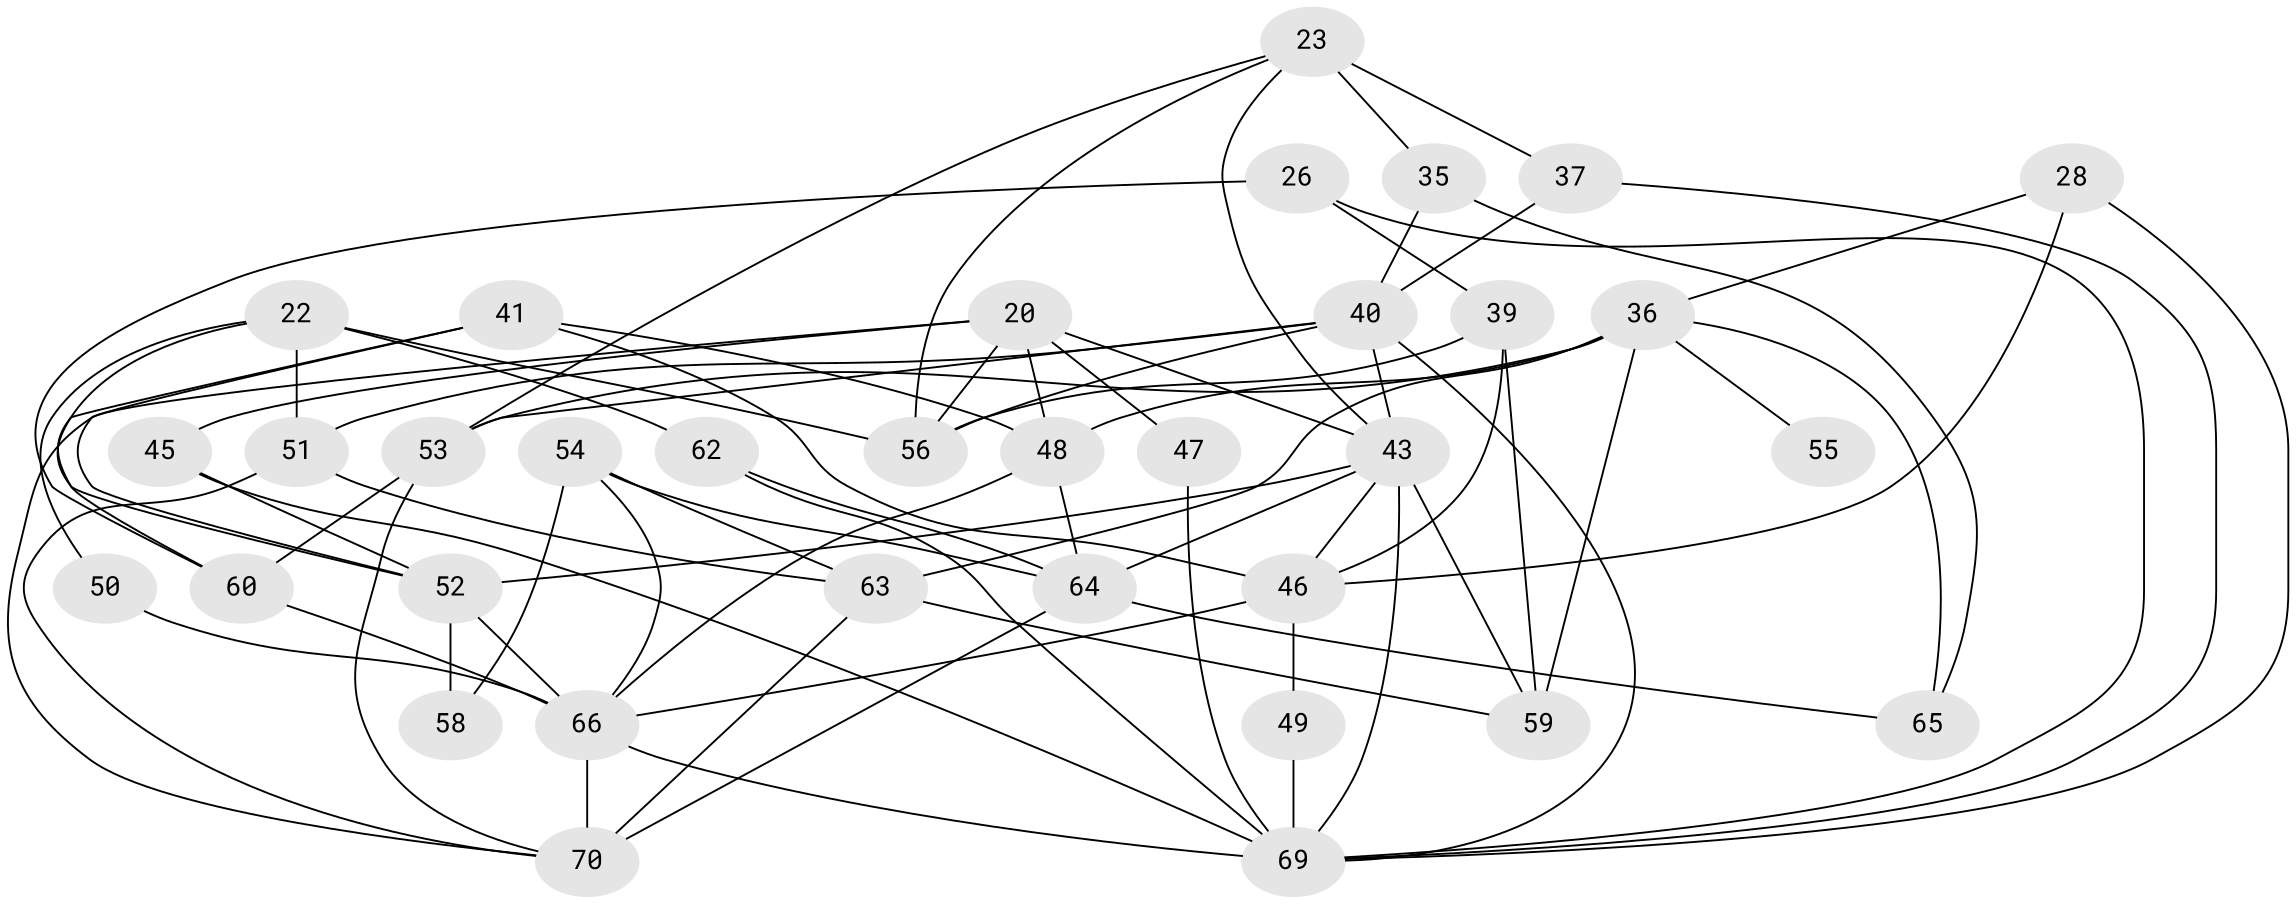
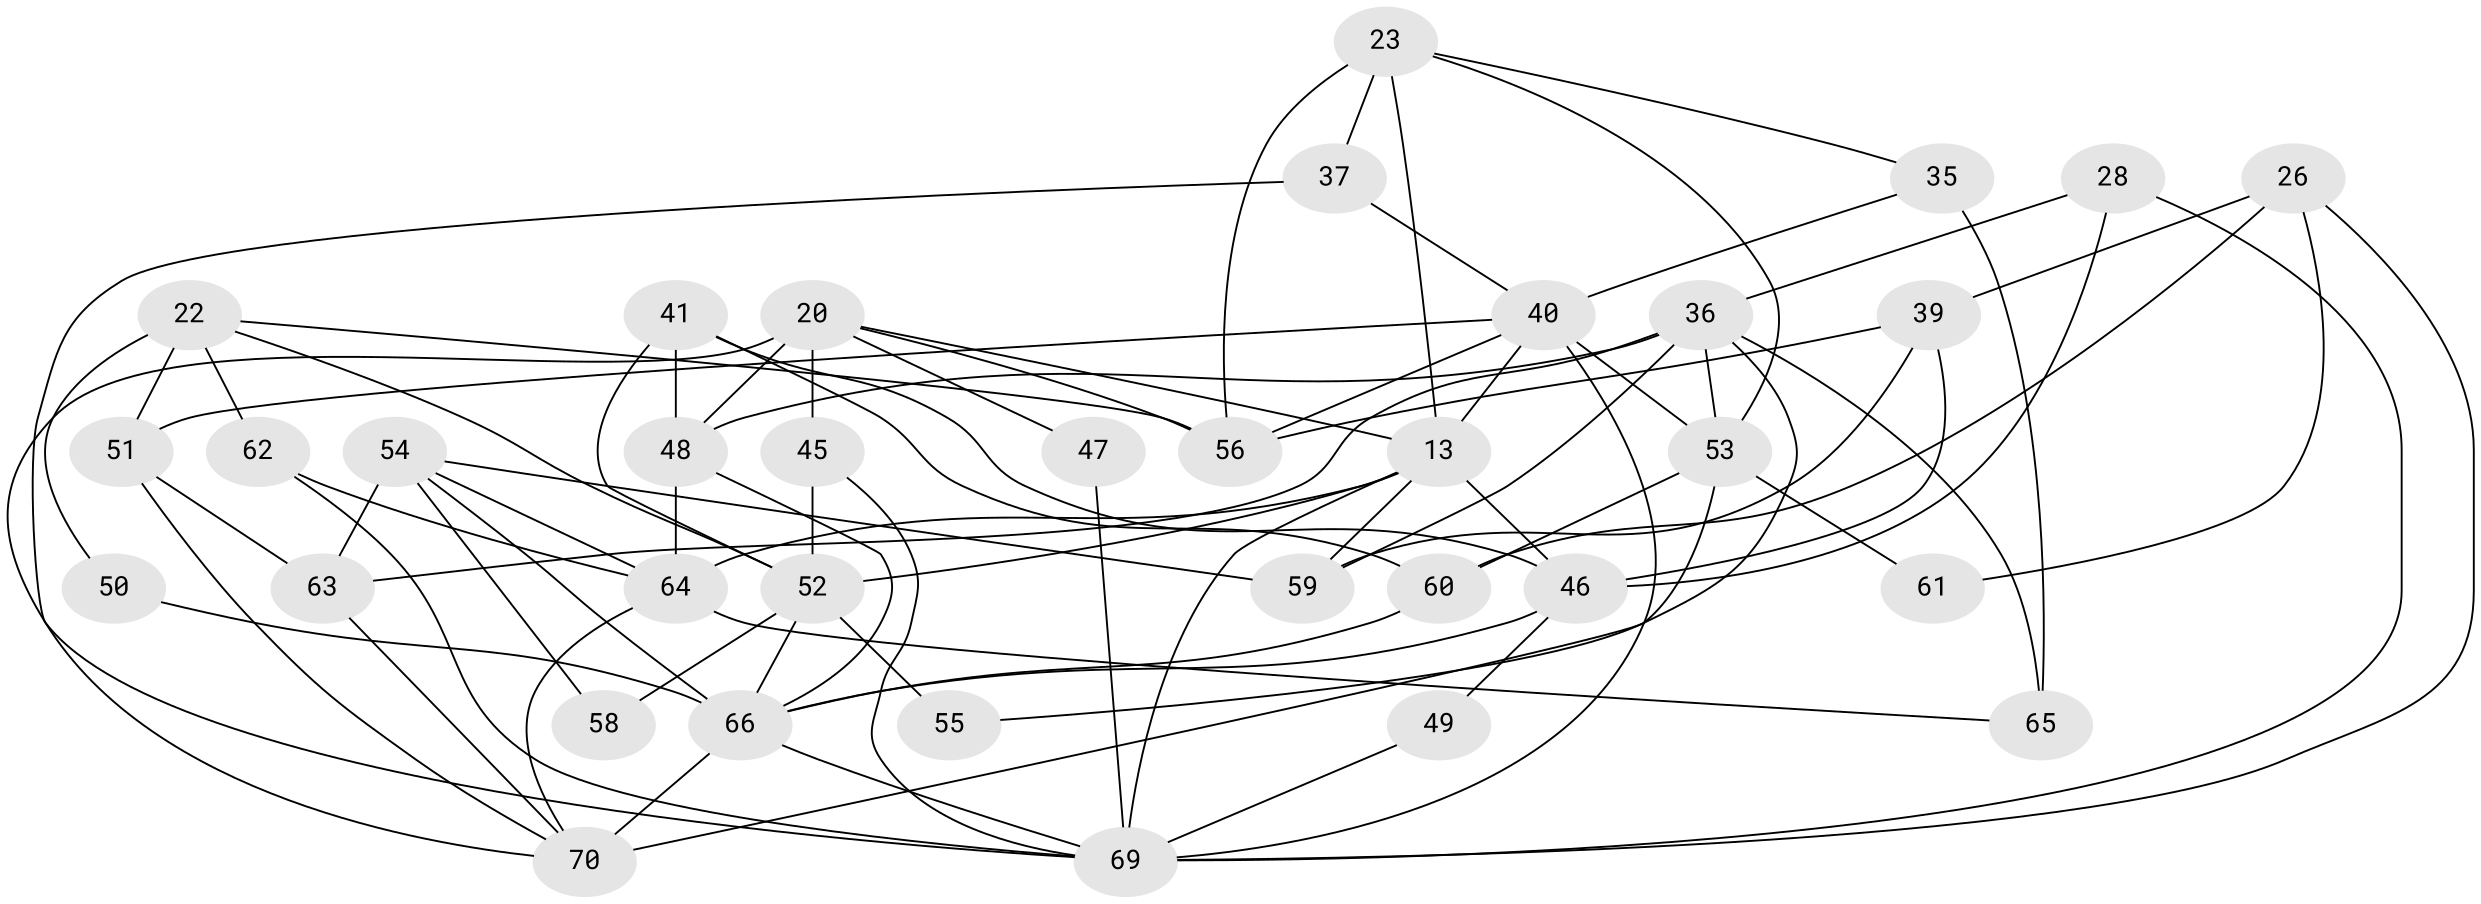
  graph {
    fontname="Roboto Mono"
    node [color=gray90 fontname="Roboto Mono" style=filled]
    edge [fontname="Roboto Mono"]
    20 [super="+3"]
-   43 [super="+32"]
+   43 [super="+32" label=13]
    45
    47
    48
    56 [super="+13"]
    70 [super="+27+57"]
    52 [super="+6+33"]
    69 [super="+29+68+67"]
    46 [super="+17"]
    59
    64 [super="+38+42"]
    66 [super="+9+16"]
    22
    50
    51 [super="+15"]
    62
    63 [super="+44"]
    55
    58
    23
    35
    37 [super="+21"]
    53 [super="+18+7"]
    40 [super="+2"]
    65 [super="+25"]
    60
+   61
    39 [super="+8"]
    26
    36 [super="+34"]
    28
    49
    41
    54 [super="+31"]
    20 -- 43
    20 -- 45 [weight=2]
    20 -- 47 [weight=2]
    20 -- 48
    20 -- 56
    20 -- 70 [weight=2]
    43 -- 52 [weight=2]
    43 -- 69 [weight=2]
    43 -- 46
    43 -- 59
    43 -- 64 [weight=2]
    45 -- 52
    45 -- 69
    47 -- 69
    48 -- 64
    48 -- 66
    52 -- 66
+   52 -- 55
    52 -- 58
    46 -- 66
    46 -- 49
    64 -- 70
    64 -- 65 [weight=2]
    66 -- 70 [weight=4]
    66 -- 69 [weight=3]
    22 -- 56
    22 -- 52
    22 -- 50
    22 -- 51 [weight=2]
    22 -- 62
    50 -- 66
    51 -- 70
    51 -- 63
    62 -- 69
    62 -- 64
    63 -- 70
    23 -- 43
    23 -- 56
    23 -- 35
    23 -- 37 [weight=2]
    23 -- 53
    35 -- 40
    35 -- 65 [weight=2]
    37 -- 69
    37 -- 40 [weight=2]
    53 -- 70
    53 -- 60
+   53 -- 61
    40 -- 43
    40 -- 56 [weight=2]
    40 -- 69
    40 -- 51
    40 -- 53
    60 -- 66
    39 -- 56
    39 -- 46
    39 -- 59
    26 -- 69
    26 -- 60
+   26 -- 61
    26 -- 39
    36 -- 48
    36 -- 59
    36 -- 63 [weight=2]
    36 -- 55 [weight=2]
    36 -- 53 [weight=2]
    36 -- 65
    28 -- 69
    28 -- 46
    28 -- 36
    49 -- 69
    41 -- 48
    41 -- 52
    41 -- 46
    41 -- 60
-   63 -- 59
+   54 -- 59
    54 -- 64
    54 -- 66
    54 -- 63
    54 -- 58
  }
